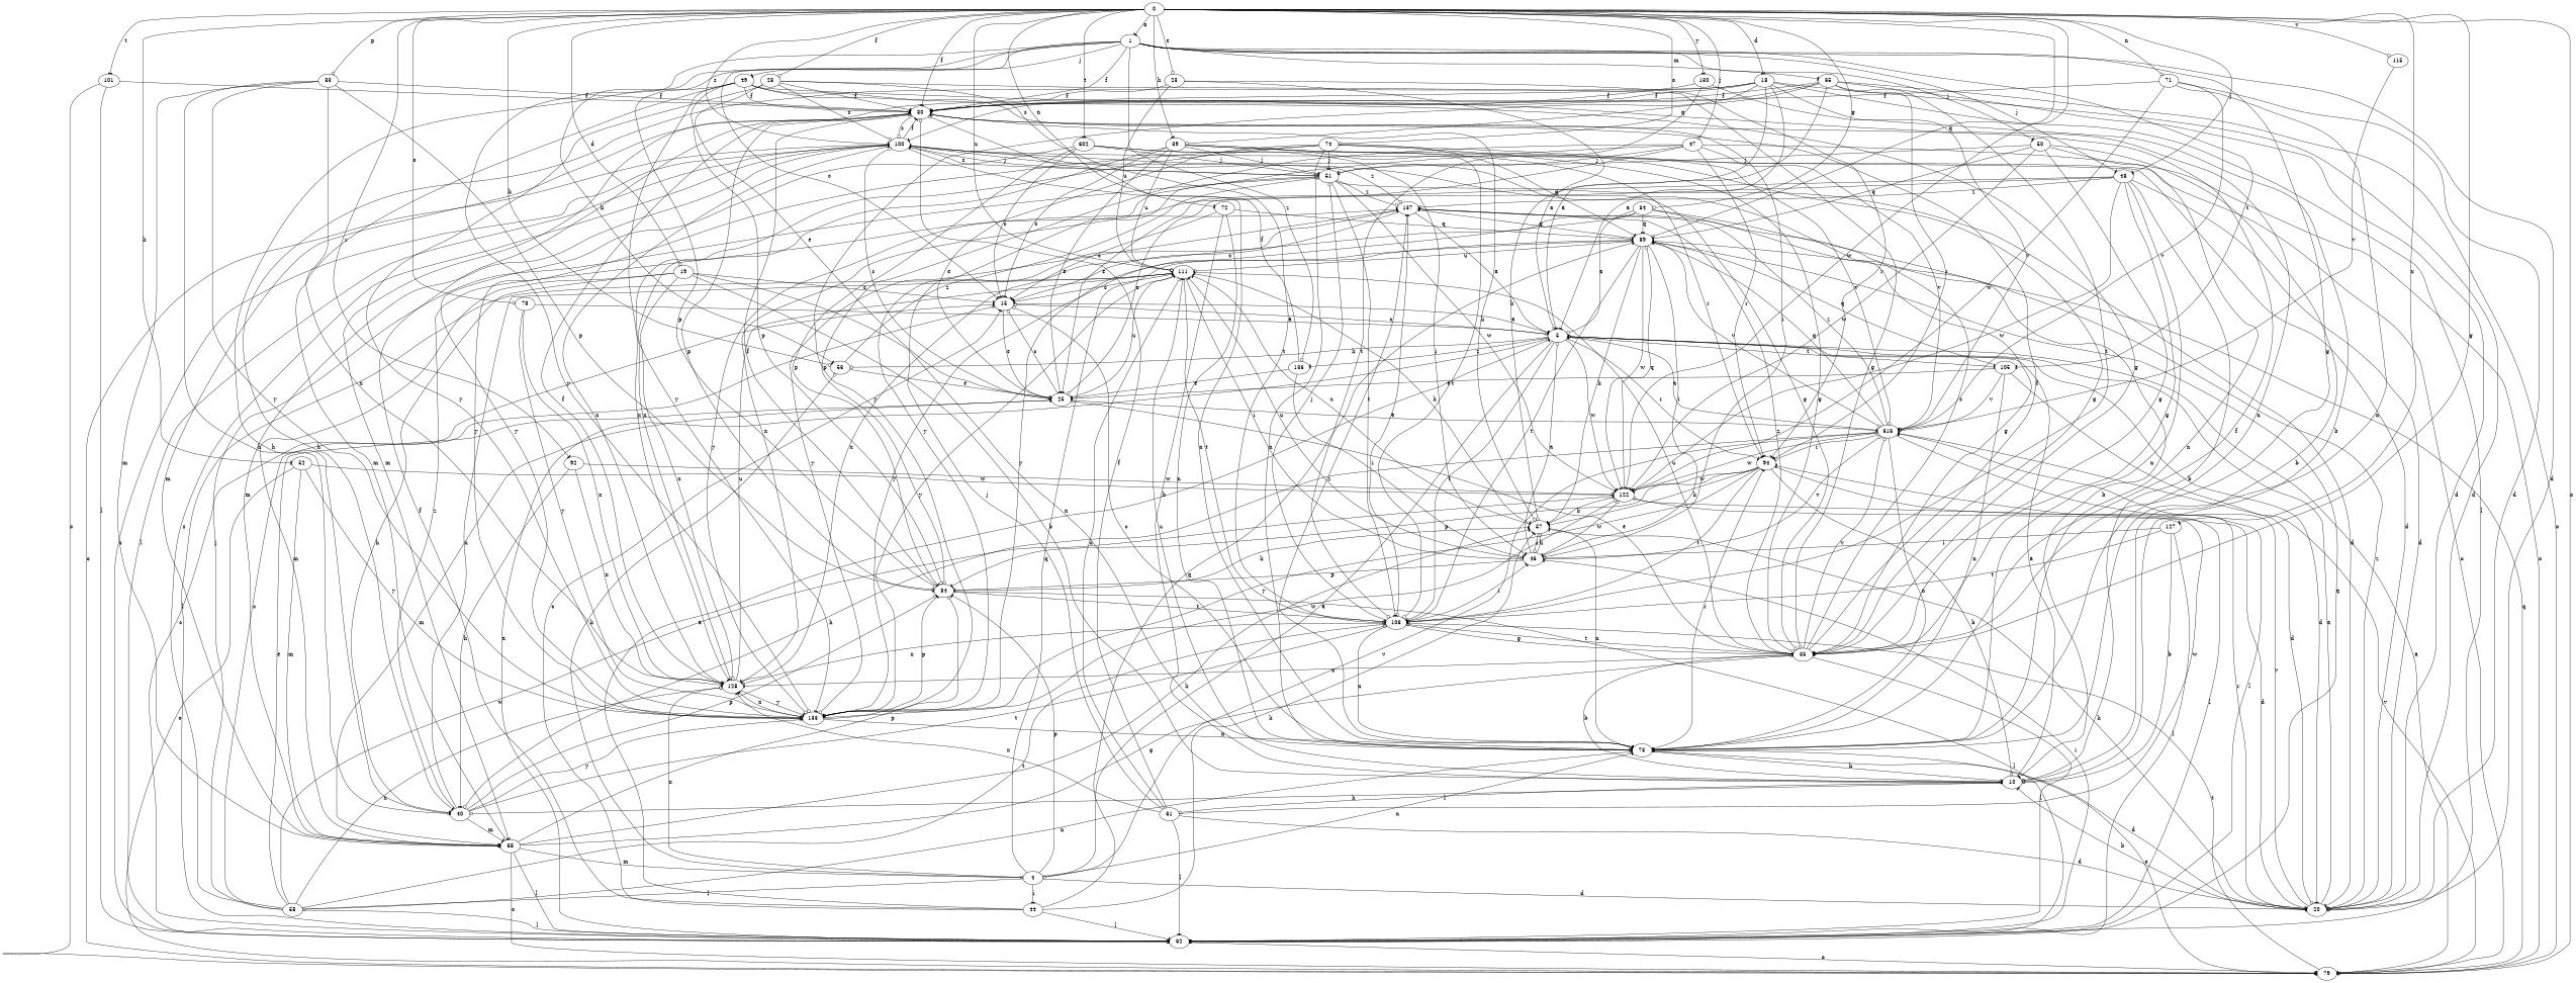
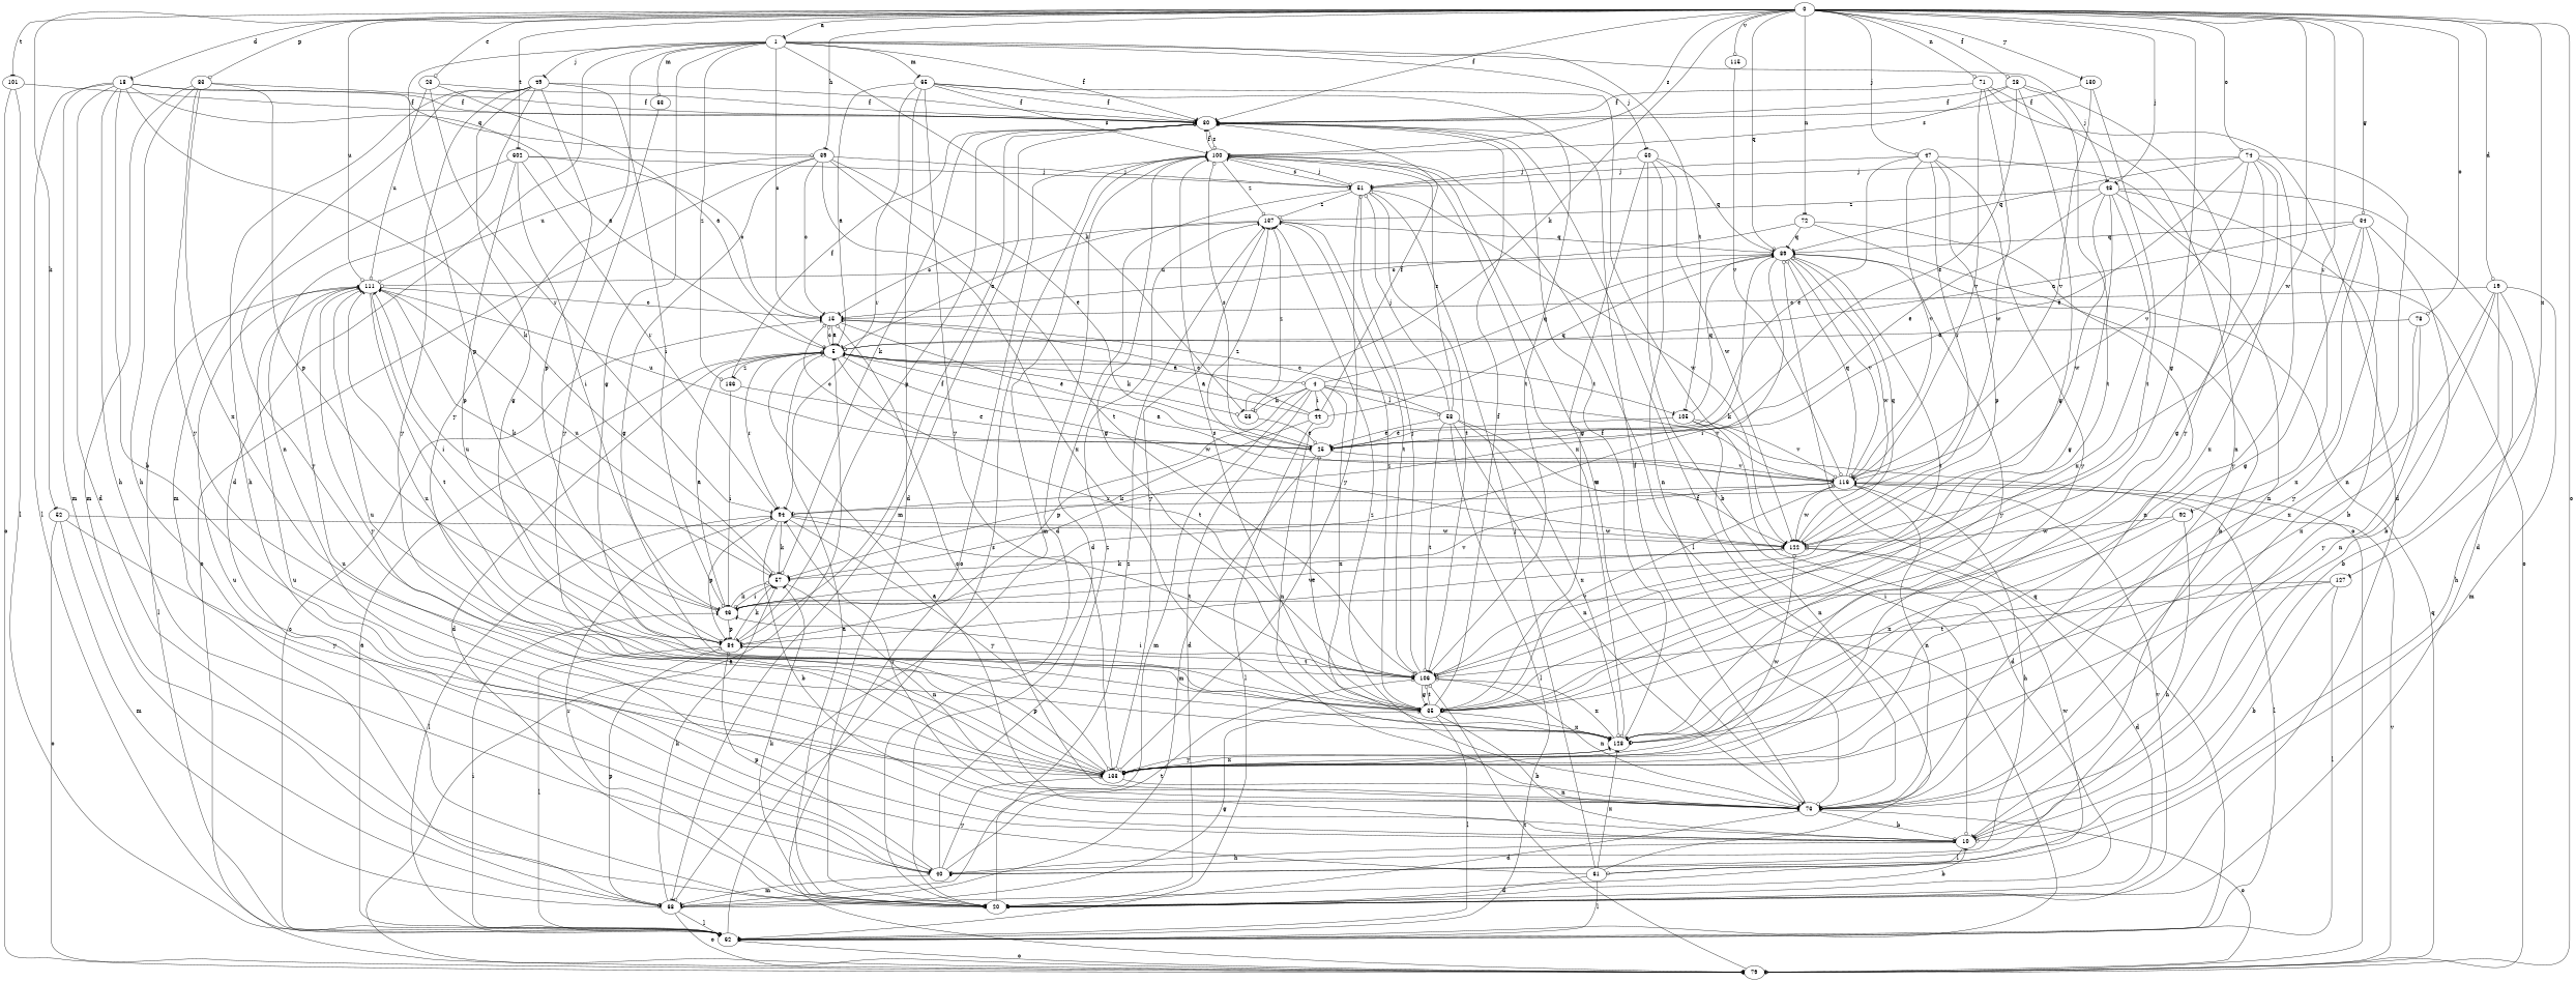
  strict digraph {
    edge [arrowhead=odot]
    0
    1
    18
    19
    23
    28
    30
    34
    35
    39
    47
    48
    52
    56
    71
    72
    74
    78
    79
    83
    89
    92
    100
    101
    n25 [label=602]
    111
    115
    122
    127
    130
    15
    20
    49
    50
+   63
    65
    84
    105
    133
    136
    68
    5
    10
    40
    57
    62
    73
    128
    94
    106
    25
-   116 [label=616]
+   116
    137
    51
    46
    4
    44
    58
    61
    0 -> 1 [arrowhead=tee label=a]
    0 -> 18 [arrowhead=tee label=d]
    0 -> 19 [label=d]
    0 -> 23 [label=e]
    0 -> 28 [label=f]
    0 -> 30 [arrowhead=tee label=f]
    0 -> 34 [label=g]
    0 -> 35 [label=g]
    0 -> 39 [arrowhead=tee label=h]
    0 -> 47 [label=j]
    0 -> 48 [arrowhead=tee label=j]
    0 -> 52 [arrowhead=tee label=k]
    0 -> 56 [label=k]
    0 -> 71 [label=n]
    0 -> 72 [arrowhead=tee label=n]
    0 -> 74 [label=o]
    0 -> 78 [label=o]
    0 -> 79 [label=o]
    0 -> 83 [label=p]
    0 -> 89 [label=q]
    0 -> 92 [arrowhead=tee label=r]
    0 -> 100 [arrowhead=tee label=s]
    0 -> 101 [arrowhead=tee label=t]
    0 -> n25 [arrowhead=tee label=t]
    0 -> 111 [label=u]
    0 -> 115 [label=v]
    0 -> 122 [arrowhead=tee label=w]
    0 -> 127 [arrowhead=tee label=x]
    0 -> 130 [arrowhead=tee label=y]
    1 -> 30 [arrowhead=tee label=f]
    1 -> 35 [arrowhead=tee label=g]
    1 -> 48 [arrowhead=tee label=j]
    1 -> 56 [arrowhead=tee label=k]
    1 -> 15 [arrowhead=tee label=c]
    1 -> 20 [label=d]
    1 -> 49 [arrowhead=tee label=j]
    1 -> 50 [arrowhead=tee label=j]
+   1 -> 63 [label=m]
    1 -> 65 [arrowhead=tee label=m]
    1 -> 84 [label=p]
    1 -> 105 [arrowhead=tee label=t]
    1 -> 133 [label=y]
    1 -> 136 [label=z]
    18 -> 30 [label=f]
    18 -> 39 [label=q]
    18 -> 20 [label=d]
    18 -> 68 [arrowhead=tee label=m]
    18 -> 5 [arrowhead=tee label=a]
    18 -> 10 [label=b]
    18 -> 40 [arrowhead=tee label=h]
    18 -> 57 [label=k]
    18 -> 62 [arrowhead=tee label=l]
    19 -> 15 [arrowhead=tee label=c]
    19 -> 68 [arrowhead=tee label=m]
    19 -> 10 [label=b]
    19 -> 40 [arrowhead=tee label=h]
    19 -> 73 [arrowhead=tee label=n]
    19 -> 128 [label=x]
    23 -> 30 [arrowhead=tee label=f]
    23 -> 111 [label=u]
    23 -> 5 [label=a]
    23 -> 94 [arrowhead=tee label=r]
    28 -> 30 [arrowhead=tee label=f]
    28 -> 35 [label=g]
    28 -> 100 [label=s]
    28 -> 133 [label=y]
    28 -> 106 [label=t]
    28 -> 25 [arrowhead=tee label=e]
    30 -> 100 [label=s]
    30 -> 84 [arrowhead=tee label=p]
    30 -> 68 [arrowhead=tee label=m]
    30 -> 57 [label=k]
    34 -> 35 [label=g]
    34 -> 89 [arrowhead=tee label=q]
    34 -> 133 [label=y]
    34 -> 5 [label=a]
    34 -> 10 [arrowhead=tee label=b]
    34 -> 128 [label=x]
    35 -> 30 [label=f]
    35 -> 100 [arrowhead=tee label=s]
    35 -> 111 [arrowhead=tee label=u]
    35 -> 10 [arrowhead=tee label=b]
    35 -> 62 [arrowhead=tee label=l]
    35 -> 128 [arrowhead=tee label=x]
    35 -> 106 [label=t]
    35 -> 25 [label=e]
    35 -> 116 [label=v]
    35 -> 137 [arrowhead=tee label=z]
    39 -> 35 [arrowhead=tee label=g]
    39 -> 79 [arrowhead=tee label=o]
    39 -> 111 [label=u]
    39 -> 15 [arrowhead=tee label=c]
    39 -> 128 [label=x]
    39 -> 106 [label=t]
    39 -> 25 [arrowhead=tee label=e]
    39 -> 51 [arrowhead=tee label=j]
    47 -> 79 [label=o]
    47 -> 84 [label=p]
    47 -> 133 [arrowhead=tee label=y]
    47 -> 94 [arrowhead=tee label=r]
    47 -> 25 [arrowhead=tee label=e]
    47 -> 116 [label=v]
    47 -> 51 [label=j]
    48 -> 35 [arrowhead=tee label=g]
    48 -> 122 [label=w]
    48 -> 20 [label=d]
    48 -> 10 [label=b]
    48 -> 73 [label=n]
    48 -> 128 [arrowhead=tee label=x]
    48 -> 25 [label=e]
    48 -> 137 [label=z]
    52 -> 79 [label=o]
    52 -> 122 [arrowhead=tee label=w]
    52 -> 133 [label=y]
    52 -> 68 [label=m]
    56 -> 25 [label=e]
    56 -> 137 [arrowhead=tee label=z]
    71 -> 30 [label=f]
    71 -> 122 [arrowhead=tee label=w]
    71 -> 20 [label=d]
    71 -> 73 [label=n]
    71 -> 116 [arrowhead=tee label=v]
    72 -> 89 [arrowhead=tee label=q]
    72 -> 15 [arrowhead=tee label=c]
    72 -> 10 [arrowhead=tee label=b]
    72 -> 73 [label=n]
    74 -> 35 [label=g]
    74 -> 89 [arrowhead=tee label=q]
    74 -> 133 [label=y]
    74 -> 73 [label=n]
    74 -> 128 [arrowhead=tee label=x]
    74 -> 25 [label=e]
    74 -> 116 [label=v]
    74 -> 51 [arrowhead=tee label=j]
    78 -> 133 [label=y]
    78 -> 5 [label=a]
    78 -> 128 [arrowhead=tee label=x]
    79 -> 89 [arrowhead=tee label=q]
    79 -> 5 [arrowhead=tee label=a]
    79 -> 106 [label=t]
    79 -> 116 [arrowhead=tee label=v]
    83 -> 30 [arrowhead=tee label=f]
-   83 -> 84 [label=p]
+   83 -> 84 [arrowhead=tee label=p]
    83 -> 133 [arrowhead=tee label=y]
    83 -> 68 [label=m]
    83 -> 40 [label=h]
    83 -> 128 [arrowhead=tee label=x]
    89 -> 111 [label=u]
    89 -> 122 [arrowhead=tee label=w]
    89 -> 133 [label=y]
    89 -> 57 [arrowhead=tee label=k]
    89 -> 106 [arrowhead=tee label=t]
    89 -> 116 [label=v]
    89 -> 46 [arrowhead=tee label=i]
    92 -> 122 [label=w]
    92 -> 40 [arrowhead=tee label=h]
    92 -> 128 [label=x]
    100 -> 30 [arrowhead=tee label=f]
    100 -> 35 [label=g]
    100 -> 79 [label=o]
    100 -> 20 [label=d]
    100 -> 68 [label=m]
    100 -> 62 [arrowhead=tee label=l]
    100 -> 73 [arrowhead=tee label=n]
    100 -> 128 [label=x]
    100 -> 137 [label=z]
    100 -> 51 [label=j]
    101 -> 30 [label=f]
    101 -> 79 [label=o]
    101 -> 62 [label=l]
    n25 -> 15 [arrowhead=tee label=c]
    n25 -> 84 [arrowhead=tee label=p]
    n25 -> 133 [label=y]
    n25 -> 94 [arrowhead=tee label=r]
    n25 -> 51 [label=j]
    n25 -> 46 [arrowhead=tee label=i]
    111 -> 15 [arrowhead=tee label=c]
    111 -> 133 [arrowhead=tee label=y]
    111 -> 57 [arrowhead=tee label=k]
    111 -> 62 [label=l]
    111 -> 106 [arrowhead=tee label=t]
    111 -> 46 [label=i]
    115 -> 116 [label=v]
    122 -> 89 [label=q]
    122 -> 20 [label=d]
    122 -> 57 [arrowhead=tee label=k]
    127 -> 10 [label=b]
    127 -> 62 [label=l]
    127 -> 106 [label=t]
    127 -> 46 [label=i]
    130 -> 30 [arrowhead=tee label=f]
    130 -> 106 [label=t]
    130 -> 116 [label=v]
    15 -> 5 [arrowhead=tee label=a]
    15 -> 25 [label=e]
    20 -> 5 [label=a]
    20 -> 10 [arrowhead=tee label=b]
    20 -> 57 [arrowhead=tee label=k]
    20 -> 94 [arrowhead=tee label=r]
    20 -> 116 [arrowhead=tee label=v]
    20 -> 137 [arrowhead=tee label=z]
    49 -> 30 [arrowhead=tee label=f]
    49 -> 35 [label=g]
    49 -> 84 [label=p]
    49 -> 133 [arrowhead=tee label=y]
    49 -> 68 [label=m]
    49 -> 40 [arrowhead=tee label=h]
    49 -> 73 [arrowhead=tee label=n]
    49 -> 46 [label=i]
    50 -> 35 [label=g]
    50 -> 89 [arrowhead=tee label=q]
    50 -> 122 [arrowhead=tee label=w]
    50 -> 10 [label=b]
    50 -> 73 [label=n]
    50 -> 51 [arrowhead=tee label=j]
+   63 -> 133 [arrowhead=tee label=y]
    65 -> 30 [label=f]
    65 -> 79 [label=o]
    65 -> 100 [arrowhead=tee label=s]
    65 -> 20 [label=d]
    65 -> 133 [arrowhead=tee label=y]
    65 -> 5 [arrowhead=tee label=a]
    65 -> 94 [arrowhead=tee label=r]
    65 -> 106 [arrowhead=tee label=t]
    84 -> 30 [label=f]
    84 -> 57 [arrowhead=tee label=k]
    84 -> 62 [label=l]
    84 -> 106 [label=t]
    105 -> 89 [arrowhead=tee label=q]
    105 -> 20 [label=d]
    105 -> 73 [arrowhead=tee label=n]
    105 -> 25 [arrowhead=tee label=e]
    105 -> 116 [label=v]
    133 -> 122 [label=w]
    133 -> 84 [arrowhead=tee label=p]
    133 -> 73 [label=n]
    133 -> 128 [arrowhead=tee label=x]
    136 -> 30 [label=f]
    136 -> 25 [arrowhead=tee label=e]
    136 -> 46 [arrowhead=tee label=i]
    68 -> 35 [label=g]
    68 -> 79 [arrowhead=tee label=o]
    68 -> 84 [label=p]
    68 -> 57 [arrowhead=tee label=k]
    68 -> 62 [arrowhead=tee label=l]
    5 -> 56 [label=k]
    5 -> 122 [arrowhead=tee label=w]
    5 -> 15 [label=c]
    5 -> 20 [arrowhead=tee label=d]
    5 -> 105 [arrowhead=tee label=t]
    5 -> 136 [arrowhead=tee label=z]
    5 -> 94 [arrowhead=tee label=r]
    5 -> 106 [label=t]
    5 -> 4 [label=a]
    10 -> 111 [arrowhead=tee label=u]
    10 -> 5 [label=a]
    10 -> 40 [label=h]
    10 -> 61 [label=l]
    40 -> 111 [arrowhead=tee label=u]
    40 -> 84 [label=p]
    40 -> 133 [label=y]
    40 -> 68 [arrowhead=tee label=m]
    40 -> 106 [label=t]
    40 -> 137 [arrowhead=tee label=z]
    57 -> 111 [arrowhead=tee label=u]
    57 -> 73 [arrowhead=tee label=n]
    57 -> 46 [label=i]
    62 -> 79 [label=o]
    62 -> 89 [label=q]
    62 -> 100 [arrowhead=tee label=s]
    62 -> 15 [arrowhead=tee label=c]
    62 -> 5 [label=a]
    62 -> 46 [arrowhead=tee label=i]
    73 -> 30 [arrowhead=tee label=f]
    73 -> 79 [arrowhead=tee label=o]
    73 -> 15 [label=c]
    73 -> 20 [arrowhead=tee label=d]
    73 -> 10 [label=b]
    73 -> 94 [arrowhead=tee label=r]
    73 -> 137 [arrowhead=tee label=z]
    128 -> 30 [label=f]
    128 -> 111 [arrowhead=tee label=u]
    128 -> 133 [arrowhead=tee label=y]
    128 -> 106 [label=x]
    94 -> 122 [label=w]
    94 -> 84 [arrowhead=tee label=p]
    94 -> 133 [label=y]
    94 -> 10 [label=b]
    94 -> 57 [arrowhead=tee label=k]
    94 -> 62 [label=l]
    94 -> 106 [arrowhead=tee label=t]
    106 -> 35 [arrowhead=tee label=g]
    106 -> 73 [arrowhead=tee label=n]
    106 -> 51 [label=j]
    106 -> 46 [arrowhead=tee label=i]
    25 -> 100 [label=s]
    25 -> 111 [arrowhead=tee label=u]
    25 -> 15 [label=c]
    25 -> 68 [label=m]
    25 -> 116 [arrowhead=tee label=v]
    116 -> 89 [label=q]
    116 -> 122 [arrowhead=tee label=w]
    116 -> 5 [arrowhead=tee label=a]
    116 -> 40 [label=h]
    116 -> 62 [arrowhead=tee label=l]
    116 -> 73 [label=n]
    116 -> 94 [label=r]
    116 -> 137 [arrowhead=tee label=z]
    137 -> 89 [label=q]
    137 -> 15 [arrowhead=tee label=c]
    137 -> 133 [label=y]
    137 -> 5 [arrowhead=tee label=a]
    137 -> 106 [label=t]
    51 -> 100 [arrowhead=tee label=s]
    51 -> 122 [arrowhead=tee label=w]
    51 -> 20 [arrowhead=tee label=d]
    51 -> 133 [label=y]
    51 -> 106 [arrowhead=tee label=t]
    51 -> 137 [label=z]
    46 -> 111 [arrowhead=tee label=u]
    46 -> 122 [label=w]
    46 -> 84 [arrowhead=tee label=p]
    46 -> 5 [label=a]
    46 -> 57 [label=k]
    46 -> 116 [label=v]
    4 -> 56 [label=k]
    4 -> 89 [arrowhead=tee label=q]
    4 -> 20 [arrowhead=tee label=d]
    4 -> 84 [arrowhead=tee label=p]
-   68 -> 4 [label=m]
+   4 -> 68 [label=m]
    4 -> 73 [arrowhead=tee label=n]
    4 -> 128 [label=x]
    4 -> 116 [label=v]
    4 -> 44 [arrowhead=tee label=i]
    4 -> 58 [label=l]
    44 -> 30 [label=f]
    44 -> 89 [arrowhead=tee label=q]
    44 -> 15 [arrowhead=tee label=c]
    44 -> 5 [arrowhead=tee label=a]
    44 -> 57 [arrowhead=tee label=k]
    44 -> 62 [arrowhead=tee label=l]
    58 -> 100 [label=s]
    58 -> 122 [arrowhead=tee label=w]
    58 -> 15 [label=c]
    58 -> 62 [label=l]
    58 -> 73 [label=n]
    58 -> 128 [label=x]
    58 -> 106 [label=t]
    58 -> 25 [arrowhead=tee label=e]
    58 -> 51 [label=j]
    61 -> 30 [label=f]
    61 -> 111 [label=u]
    61 -> 122 [label=w]
    61 -> 20 [label=d]
    61 -> 62 [arrowhead=tee label=l]
    61 -> 128 [arrowhead=tee label=x]
    61 -> 51 [label=j]
  }
